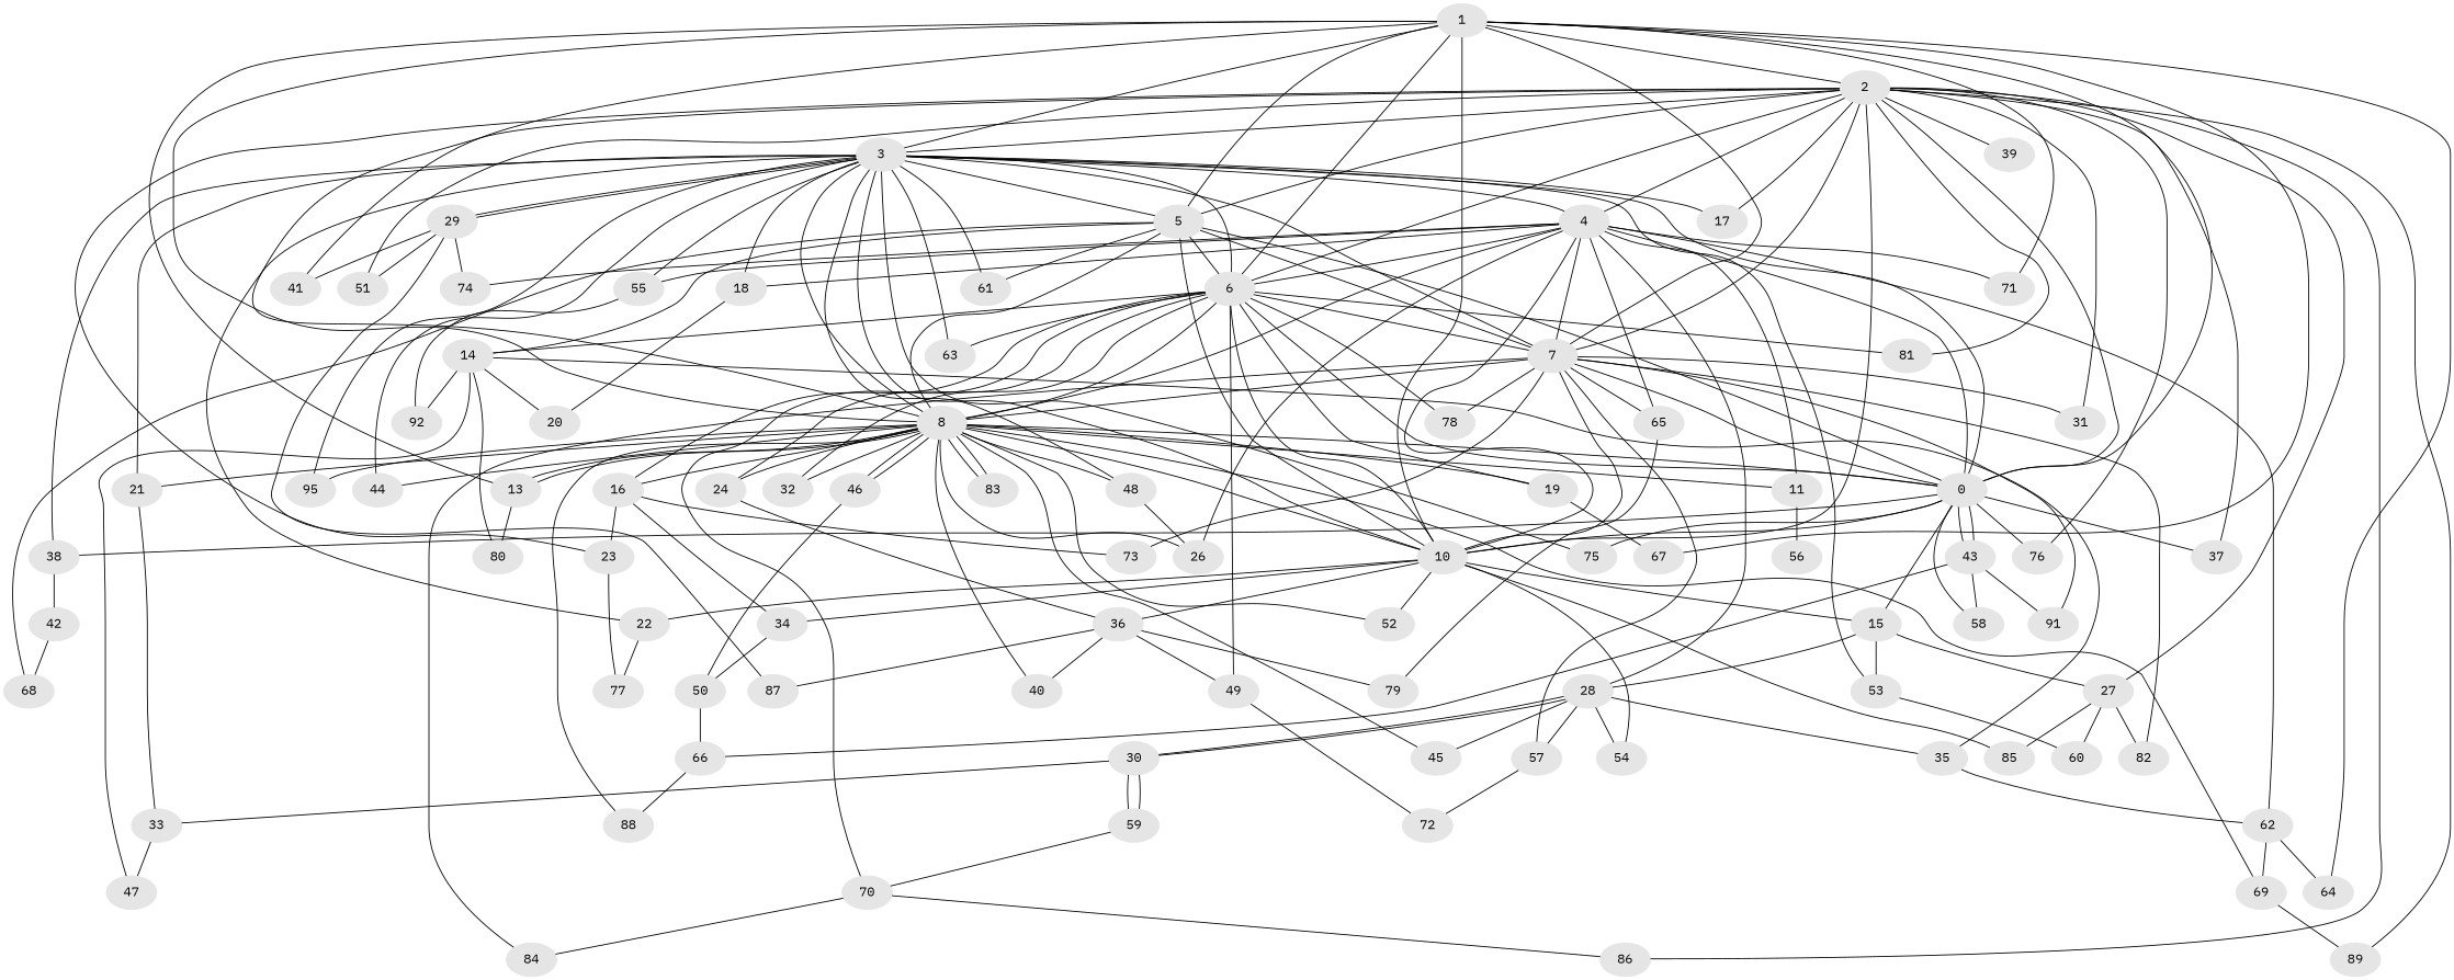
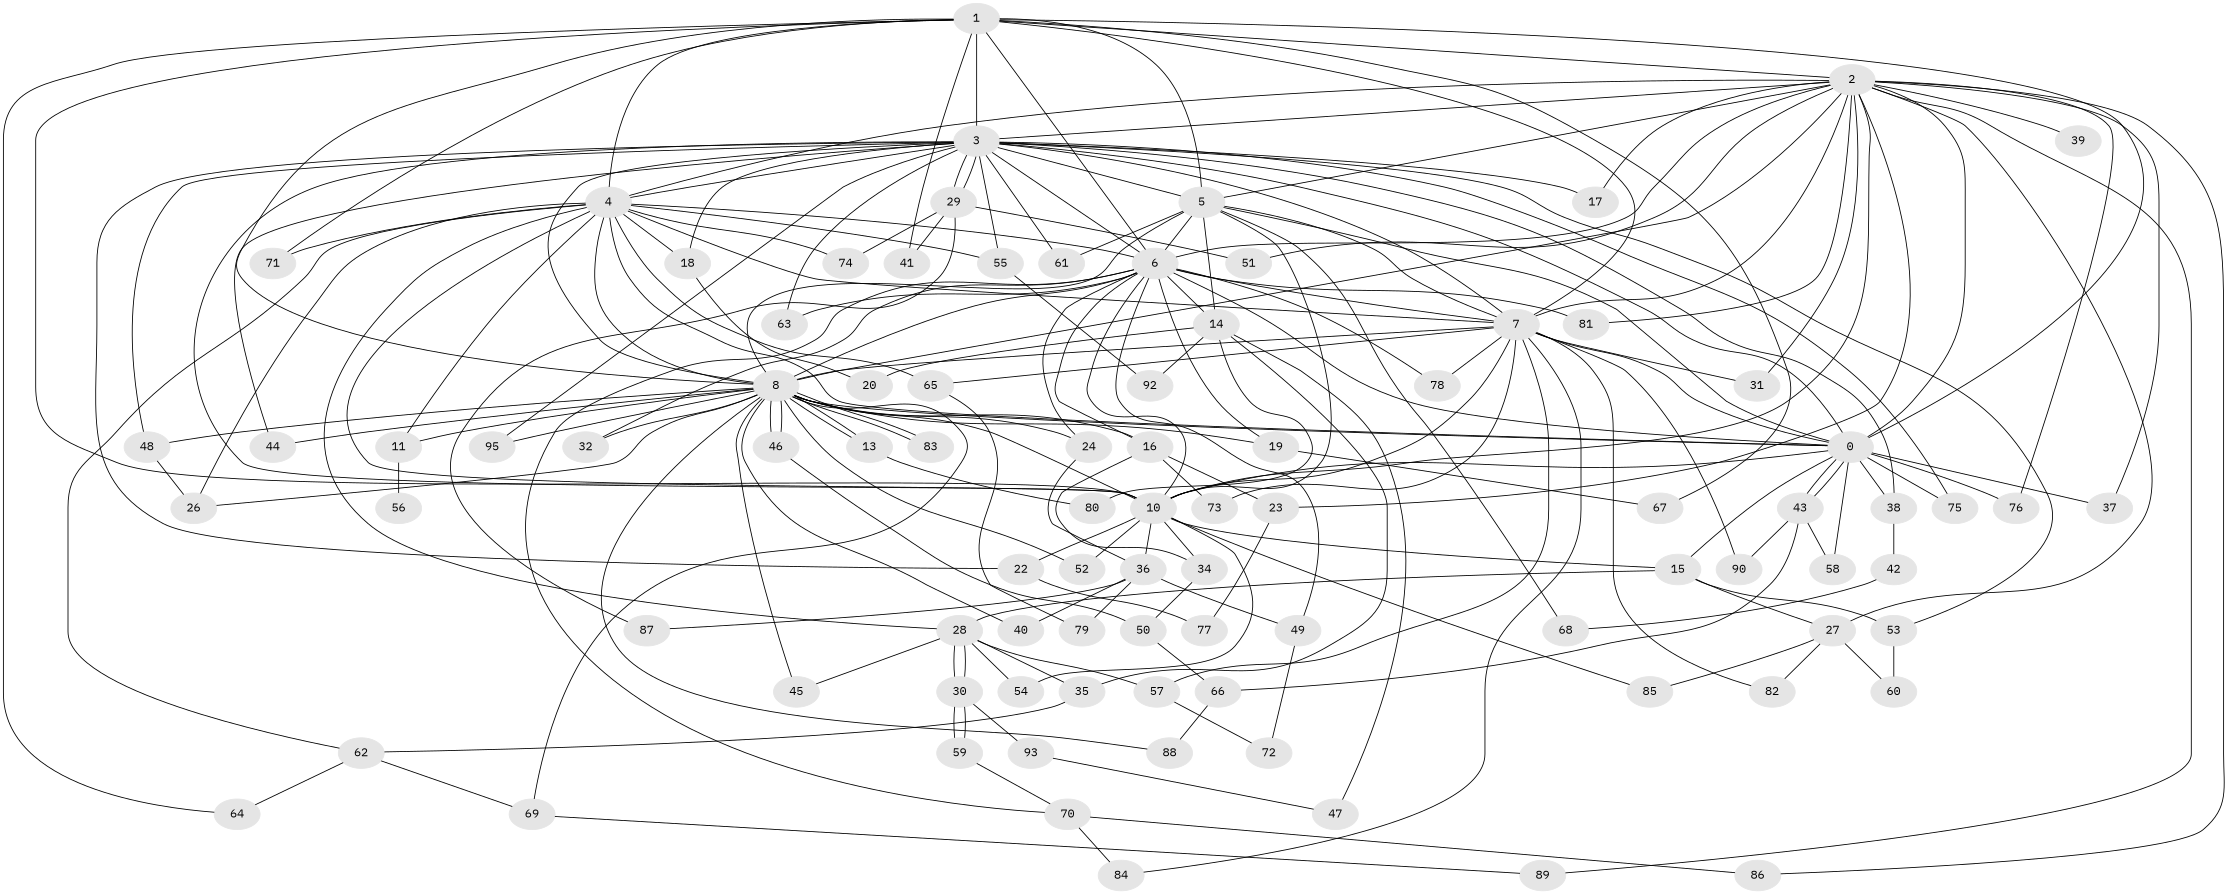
  graph {
    fontname="IBM Plex Mono"
    node [color=gray90 fontname="IBM Plex Mono" style=filled]
    edge [fontname="IBM Plex Mono"]
    1
    2
    3
    4
    5
    6
    7
    8
    n9 [label=0]
    10
    41
    64
    67
    71
    17
    23
    27
    31
    37
    39
    51
    76
    81
    86
    89
    18
-   21
    22
    n29 [label=95]
    29
    38
    44
    48
    53
    55
    61
    63
    75
    11
    26
    28
    62
    65
    74
    14
    68
    16
    19
    24
    32
    49
    70
    78
    57
    73
    82
    84
-   90 [label=91]
+   90
    13
    40
    45
    46
    52
    69
    83
    88
    15
    43
    58
    34
    36
    54
    85
    77
    60
    20
-   33
+   33 [label=93]
    87
    42
    92
    56
    35
    30
    79
    80
    47
    72
    50
    66
    59
    1 -- 2
    1 -- 3
-   1 -- 13
+   1 -- 4
    1 -- 5
    1 -- 6
    1 -- 7
    1 -- 8
    1 -- n9
    1 -- 10
    1 -- 41
    1 -- 64
    1 -- 67
    1 -- 71
    2 -- 3
    2 -- 4
    2 -- 5
    2 -- 6
    2 -- 7
    2 -- 8
    2 -- n9
    2 -- 10
    2 -- 17
    2 -- 23
    2 -- 27
    2 -- 31
    2 -- 37
    2 -- 39
    2 -- 51
    2 -- 76
    2 -- 81
    2 -- 86
    2 -- 89
    3 -- 4
    3 -- 5
    3 -- 6
    3 -- 7
    3 -- 8
    3 -- n9
    3 -- 10
    3 -- 17
    3 -- 18
-   3 -- 21
    3 -- 22
    3 -- n29
    3 -- 29
    3 -- 29
    3 -- 38
    3 -- 44
    3 -- 48
    3 -- 53
    3 -- 55
    3 -- 61
    3 -- 63
    3 -- 75
    4 -- 6
    4 -- 7
    4 -- 8
    4 -- n9
    4 -- 10
    4 -- 71
    4 -- 18
    4 -- 55
    4 -- 11
    4 -- 26
    4 -- 28
    4 -- 62
    4 -- 65
    4 -- 74
    5 -- 6
    5 -- 7
    5 -- 8
    5 -- n9
    5 -- 10
    5 -- 61
    5 -- 14
    5 -- 68
    6 -- 7
    6 -- 8
    6 -- n9
    6 -- 10
    6 -- 81
    6 -- 63
    6 -- 14
    6 -- 16
    6 -- 19
    6 -- 24
    6 -- 32
    6 -- 49
    6 -- 70
    6 -- 78
    7 -- 8
    7 -- n9
    7 -- 10
    7 -- 31
    7 -- 65
    7 -- 78
    7 -- 57
    7 -- 73
    7 -- 82
    7 -- 84
    7 -- 90
    8 -- n9
    8 -- 10
-   8 -- 21
    8 -- n29
    8 -- 44
    8 -- 48
    8 -- 11
    8 -- 26
    8 -- 16
    8 -- 19
    8 -- 24
    8 -- 32
    8 -- 13
    8 -- 13
    8 -- 40
    8 -- 45
    8 -- 46
    8 -- 46
    8 -- 52
    8 -- 69
    8 -- 83
    8 -- 83
    8 -- 88
    n9 -- 10
    n9 -- 37
    n9 -- 76
    n9 -- 38
    n9 -- 75
    n9 -- 15
    n9 -- 43
    n9 -- 43
    n9 -- 58
    10 -- 22
    10 -- 52
    10 -- 15
    10 -- 34
    10 -- 36
    10 -- 54
    10 -- 85
    23 -- 77
    27 -- 82
    27 -- 85
    27 -- 60
    18 -- 20
-   21 -- 33
    22 -- 77
    29 -- 41
    29 -- 51
    29 -- 74
    29 -- 87
    38 -- 42
    48 -- 26
    53 -- 60
    55 -- 92
    11 -- 56
    28 -- 57
    28 -- 45
    28 -- 54
    28 -- 35
    28 -- 30
    28 -- 30
    62 -- 64
    62 -- 69
    65 -- 79
    14 -- 20
    14 -- 92
    14 -- 35
    14 -- 80
    14 -- 47
    16 -- 23
    16 -- 73
    16 -- 34
    19 -- 67
    24 -- 36
    49 -- 72
    70 -- 86
    70 -- 84
    57 -- 72
    13 -- 80
    46 -- 50
    69 -- 89
    15 -- 27
    15 -- 53
    15 -- 28
    43 -- 90
    43 -- 58
    43 -- 66
    34 -- 50
    36 -- 49
    36 -- 40
    36 -- 87
    36 -- 79
    33 -- 47
    42 -- 68
    35 -- 62
    30 -- 33
    30 -- 59
    30 -- 59
    50 -- 66
    66 -- 88
    59 -- 70
  }
